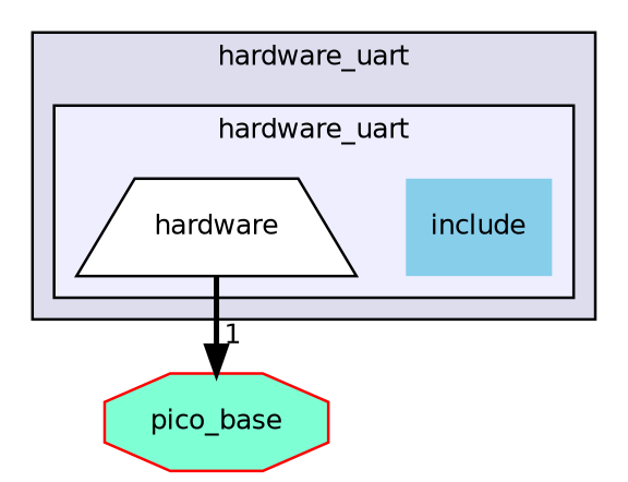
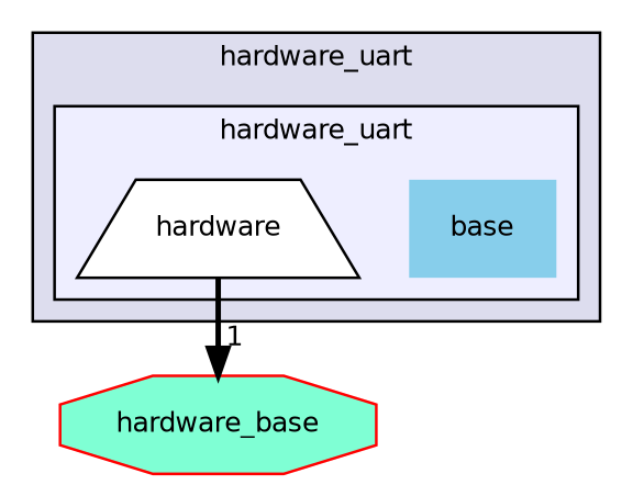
  digraph {
    compound=true
    node [fontname=Helvetica fontsize=10 style=filled]
-   n1 [label=include shape=plaintext fillcolor=skyblue]
+   n1 [label=base shape=plaintext fillcolor=skyblue]
    n2 [color=black fillcolor=white label=hardware shape=trapezium]
-   n3 [color=red fillcolor=aquamarine label=pico_base shape=octagon]
+   n3 [color=red fillcolor=aquamarine label=hardware_base shape=octagon]
    subgraph cluster_1 {
      bgcolor="#ddddee"
      fontname=Helvetica
      fontsize=10
      label=hardware_uart
      pencolor=black
      subgraph cluster_2 {
        bgcolor="#eeeeff"
        fontname=Helvetica
        fontsize=10
        pencolor=black
        n1
        n2
      }
    }
    n2 -> n3 [headlabel=1 labeldistance=1.5 labelfontname=Helvetica labelfontsize=10 style=bold]
  }
